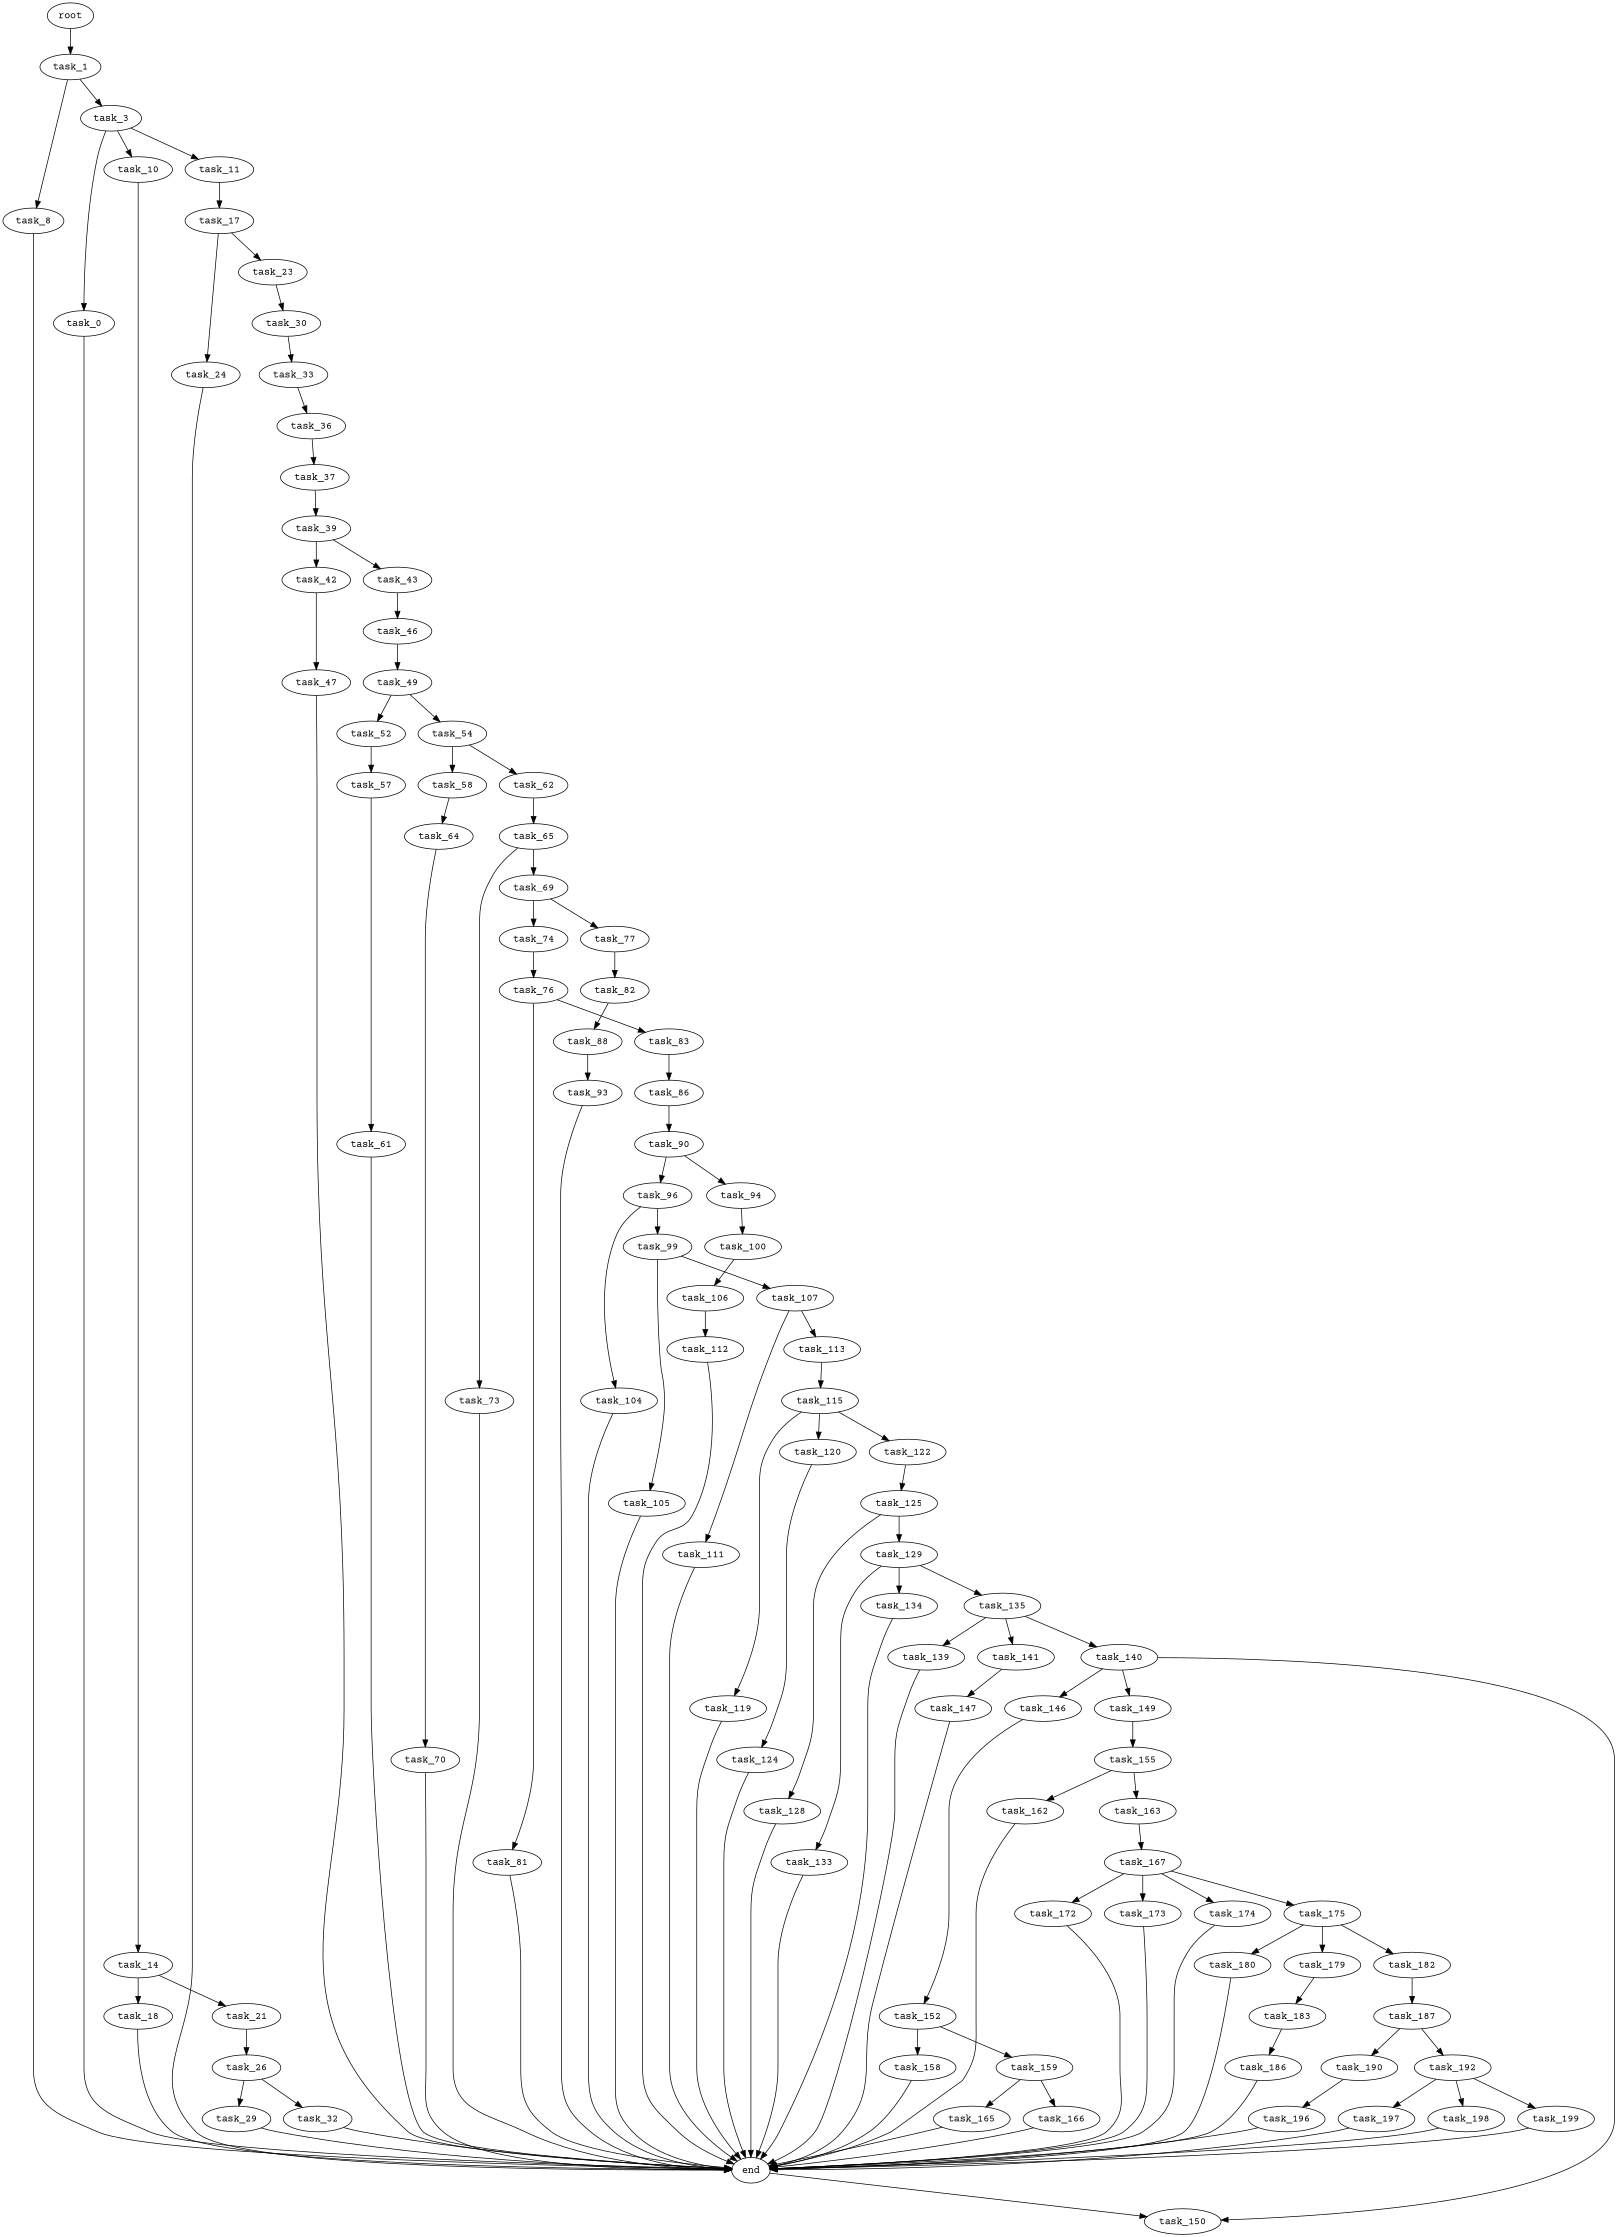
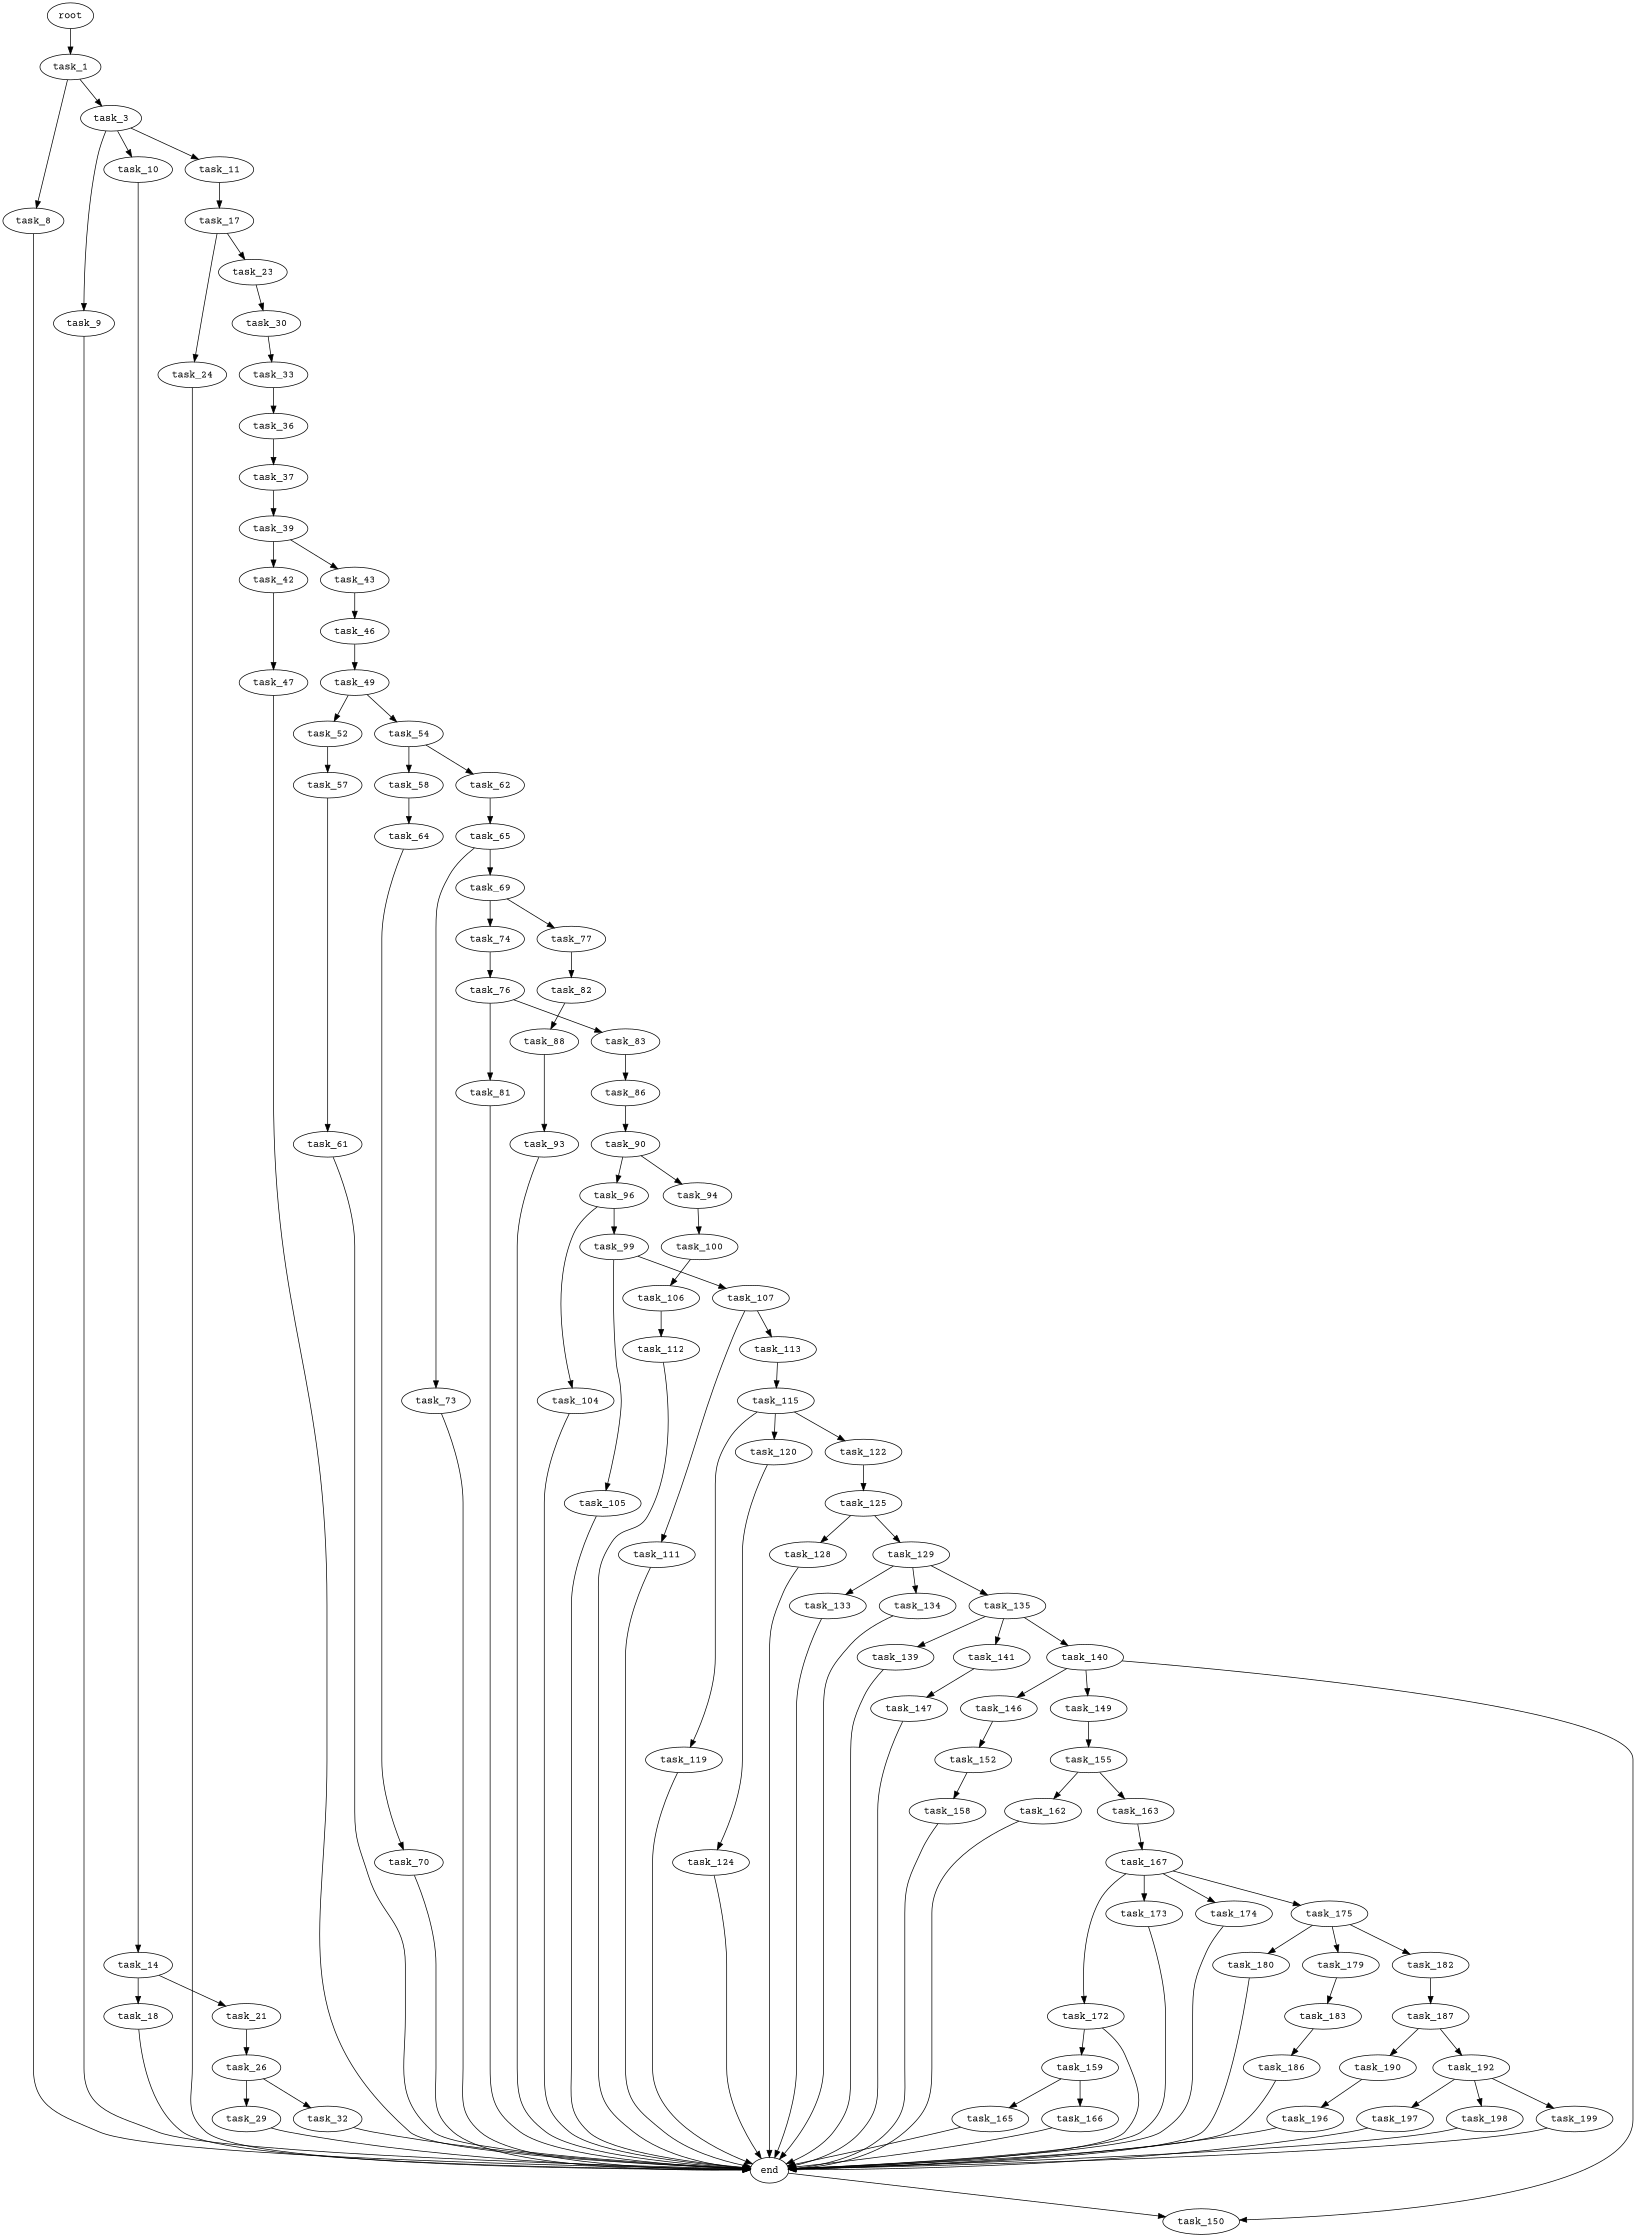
  digraph {
    fontname="Courier Prime"
    node [fontname="Courier Prime"]
    edge [fontname="Courier Prime"]
    root
    task_1
    n3 [label=task_3]
    task_8
-   task_9 [label=task_0]
+   task_9
    task_10
    task_11
    end
    task_14
    task_17
    task_150
    task_18
    task_21
    task_23
    task_24
    task_26
    task_30
    task_29
    task_32
    task_33
    n21 [label=task_36]
    task_37
    task_39
    task_42
    task_43
    task_47
    task_46
    task_49
    task_52
    task_54
    task_57
    task_58
    task_62
    task_61
    task_64
    task_65
    task_70
    task_69
    task_73
    task_74
    task_77
    task_76
    task_82
    task_81
    task_83
    task_88
    task_86
    task_90
    task_93
    task_94
    task_96
    task_100
    task_99
    task_104
    task_106
    task_105
    task_107
    task_112
    task_111
    task_113
    task_115
    task_119
    task_120
    task_122
    task_124
    task_125
    task_128
    task_129
    task_133
    task_134
    task_135
    task_139
    task_140
    task_141
    task_146
    task_149
    task_147
    task_152
    task_155
    task_158
    task_159
    task_162
    task_163
    task_165
    task_166
    task_167
    task_172
    task_173
    task_174
    task_175
    task_179
    task_180
    task_182
    task_183
    task_187
    task_186
    task_190
    task_192
    task_196
    task_197
    task_198
    task_199
    root -> task_1
    task_1 -> n3
    task_1 -> task_8
    n3 -> task_9
    n3 -> task_10
    n3 -> task_11
    task_8 -> end
    task_9 -> end
    task_10 -> task_14
    task_11 -> task_17
    end -> task_150
    task_14 -> task_18
    task_14 -> task_21
    task_17 -> task_23
    task_17 -> task_24
    task_18 -> end
    task_21 -> task_26
    task_23 -> task_30
    task_24 -> end
    task_26 -> task_29
    task_26 -> task_32
    task_30 -> task_33
    task_29 -> end
    task_32 -> end
    task_33 -> n21
    n21 -> task_37
    task_37 -> task_39
    task_39 -> task_42
    task_39 -> task_43
    task_42 -> task_47
    task_43 -> task_46
    task_47 -> end
    task_46 -> task_49
    task_49 -> task_52
    task_49 -> task_54
    task_52 -> task_57
    task_54 -> task_58
    task_54 -> task_62
    task_57 -> task_61
    task_58 -> task_64
    task_62 -> task_65
    task_61 -> end
    task_64 -> task_70
    task_65 -> task_69
    task_65 -> task_73
    task_70 -> end
    task_69 -> task_74
    task_69 -> task_77
    task_73 -> end
    task_74 -> task_76
    task_77 -> task_82
    task_76 -> task_81
    task_76 -> task_83
    task_82 -> task_88
    task_81 -> end
    task_83 -> task_86
    task_88 -> task_93
    task_86 -> task_90
    task_90 -> task_94
    task_90 -> task_96
    task_93 -> end
    task_94 -> task_100
    task_96 -> task_99
    task_96 -> task_104
    task_100 -> task_106
    task_99 -> task_105
    task_99 -> task_107
    task_104 -> end
    task_106 -> task_112
    task_105 -> end
    task_107 -> task_111
    task_107 -> task_113
    task_112 -> end
    task_111 -> end
    task_113 -> task_115
    task_115 -> task_119
    task_115 -> task_120
    task_115 -> task_122
    task_119 -> end
    task_120 -> task_124
    task_122 -> task_125
    task_124 -> end
    task_125 -> task_128
    task_125 -> task_129
    task_128 -> end
    task_129 -> task_133
    task_129 -> task_134
    task_129 -> task_135
    task_133 -> end
    task_134 -> end
    task_135 -> task_139
    task_135 -> task_140
    task_135 -> task_141
    task_139 -> end
    task_140 -> task_150
    task_140 -> task_146
    task_140 -> task_149
    task_141 -> task_147
    task_146 -> task_152
    task_149 -> task_155
    task_147 -> end
    task_152 -> task_158
-   task_152 -> task_159
+   task_172 -> task_159
    task_155 -> task_162
    task_155 -> task_163
    task_158 -> end
    task_159 -> task_165
    task_159 -> task_166
    task_162 -> end
    task_163 -> task_167
    task_165 -> end
    task_166 -> end
    task_167 -> task_172
    task_167 -> task_173
    task_167 -> task_174
    task_167 -> task_175
    task_172 -> end
    task_173 -> end
    task_174 -> end
    task_175 -> task_179
    task_175 -> task_180
    task_175 -> task_182
    task_179 -> task_183
    task_180 -> end
    task_182 -> task_187
    task_183 -> task_186
    task_187 -> task_190
    task_187 -> task_192
    task_186 -> end
    task_190 -> task_196
    task_192 -> task_197
    task_192 -> task_198
    task_192 -> task_199
    task_196 -> end
    task_197 -> end
    task_198 -> end
    task_199 -> end
  }
